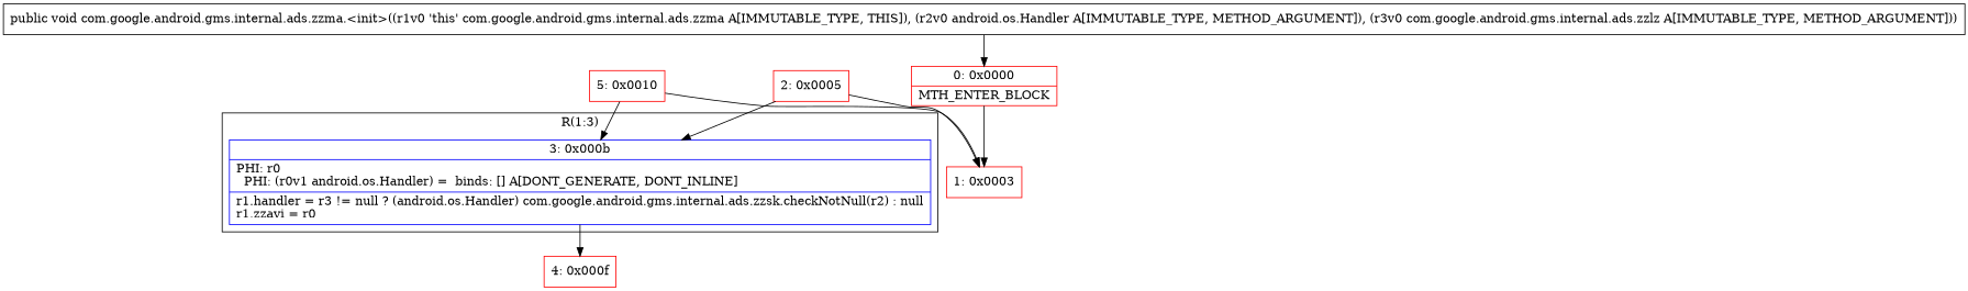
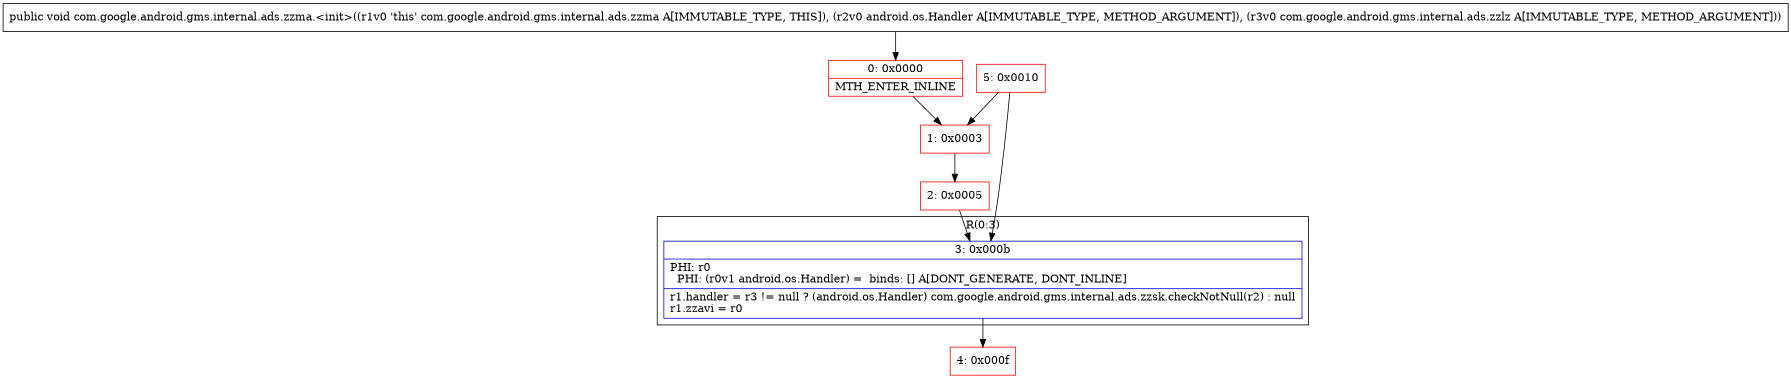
  digraph {
    node [color=red shape=record]
    n1 [color=blue label="{3\:\ 0x000b|PHI: r0 \l  PHI: (r0v1 android.os.Handler) =  binds: [] A[DONT_GENERATE, DONT_INLINE]\l|r1.handler = r3 != null ? (android.os.Handler) com.google.android.gms.internal.ads.zzsk.checkNotNull(r2) : null\lr1.zzavi = r0\l}"]
    n2 [label="{4\:\ 0x000f}"]
-   n3 [label="{0\:\ 0x0000|MTH_ENTER_BLOCK\l}"]
+   n3 [label="{0\:\ 0x0000|MTH_ENTER_INLINE\l}"]
    n4 [label="{1\:\ 0x0003}"]
    n5 [label="{2\:\ 0x0005}"]
    n6 [label="{5\:\ 0x0010}"]
    n7 [label="{public void com.google.android.gms.internal.ads.zzma.\<init\>((r1v0 'this' com.google.android.gms.internal.ads.zzma A[IMMUTABLE_TYPE, THIS]), (r2v0 android.os.Handler A[IMMUTABLE_TYPE, METHOD_ARGUMENT]), (r3v0 com.google.android.gms.internal.ads.zzlz A[IMMUTABLE_TYPE, METHOD_ARGUMENT])) }" color=""]
    subgraph cluster_1 {
-     label="R(1:3)"
+     label="R(0:3)"
      n1
    }
    n1 -> n2
    n3 -> n4
-   n5 -> n4
+   n4 -> n5
    n5 -> n1
    n6 -> n1
    n6 -> n4
    n7 -> n3
  }
